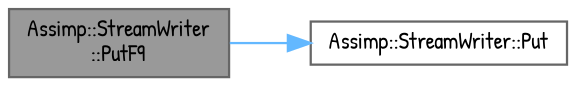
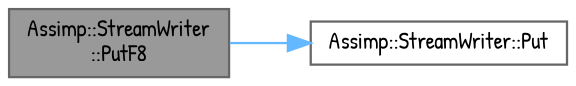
  digraph {
    rankdir=LR
    fontname="Patrick Hand"
    node [fontname="Patrick Hand" fontsize=10 shape=box style=filled]
-   n1 [color=gray40 fillcolor=grey60 fontcolor=black height=0.2 label="Assimp::StreamWriter\l::PutF9" width=0.4]
+   n1 [color=gray40 fillcolor=grey60 fontcolor=black height=0.2 label="Assimp::StreamWriter\l::PutF8" width=0.4]
    n2 [color=grey40 fillcolor=white height=0.2 label="Assimp::StreamWriter::Put" width=0.4]
    n1 -> n2 [color=steelblue1 fontname="Patrick Hand" fontsize=10 labelfontname=Helvetica labelfontsize=10 style=solid]
  }
